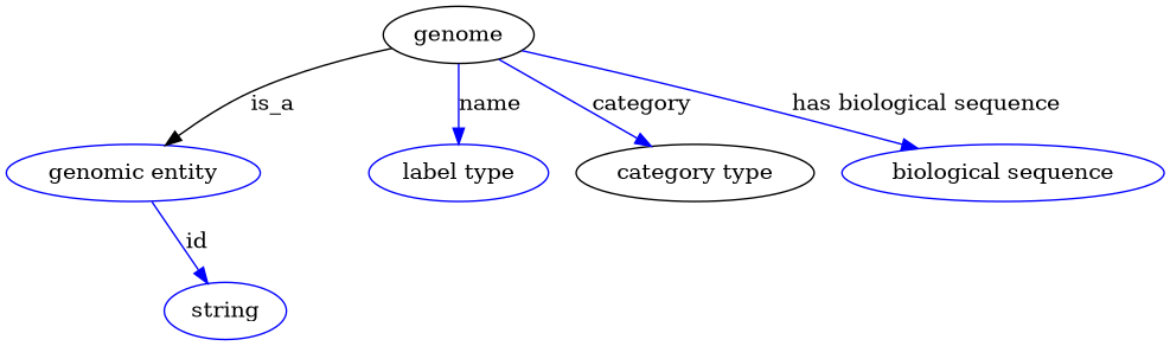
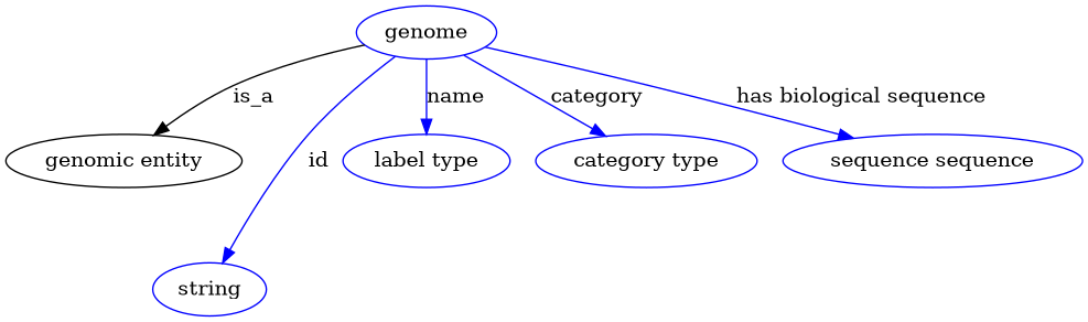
  digraph {
    node [color=blue]
    edge [color=blue style=solid]
-   n1 [height=0.5 label=genome width=1.0832 color=""]
-   "genomic entity" [height=0.5 width=1.7693]
+   n1 [height=0.5 label=genome width=1.0832]
+   "genomic entity" [height=0.5 width=1.7693 color=""]
    n3 [height=0.5 label=string width=0.84854]
    n4 [height=0.5 label="label type" width=1.2638]
-   n5 [color=black height=0.5 label="category type" width=1.6249]
-   n6 [height=0.5 label="biological sequence" width=2.2387]
+   n5 [height=0.5 label="category type" width=1.6249]
+   n6 [height=0.5 label="sequence sequence" width=2.2387]
    n1 -> "genomic entity" [label=is_a color="" style=""]
-   "genomic entity" -> n3 [label=id]
+   n1 -> n3 [label=id]
    n1 -> n4 [label=name]
    n1 -> n5 [label=category]
    n1 -> n6 [label="has biological sequence"]
  }
